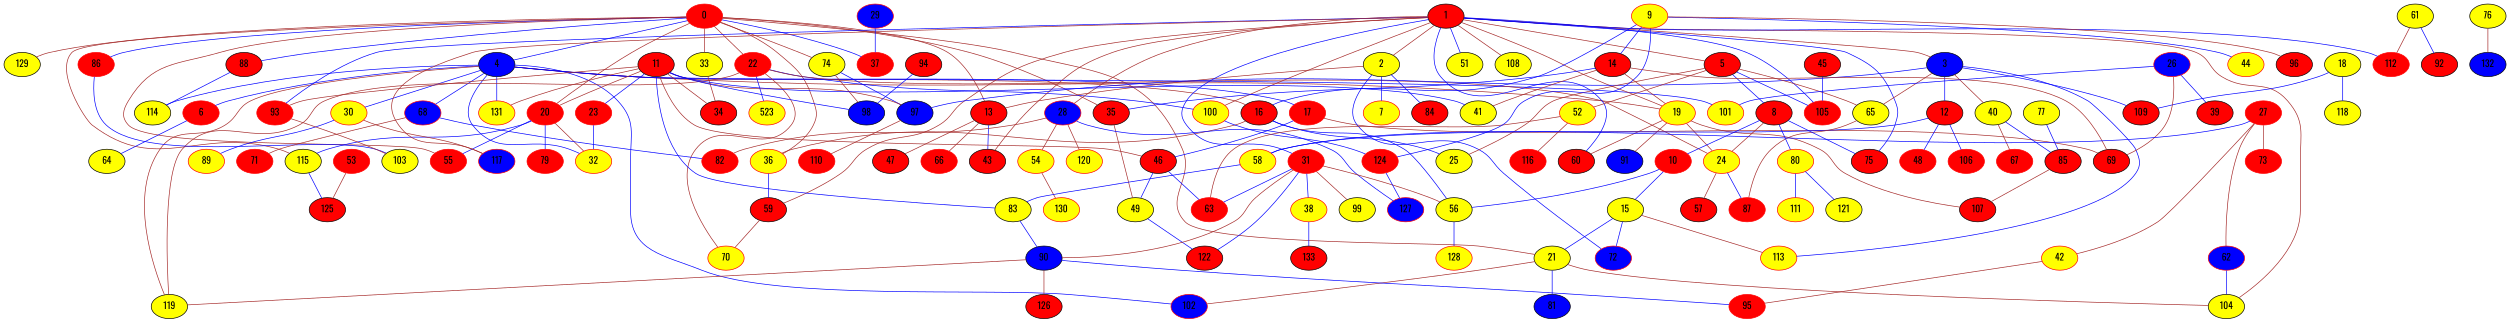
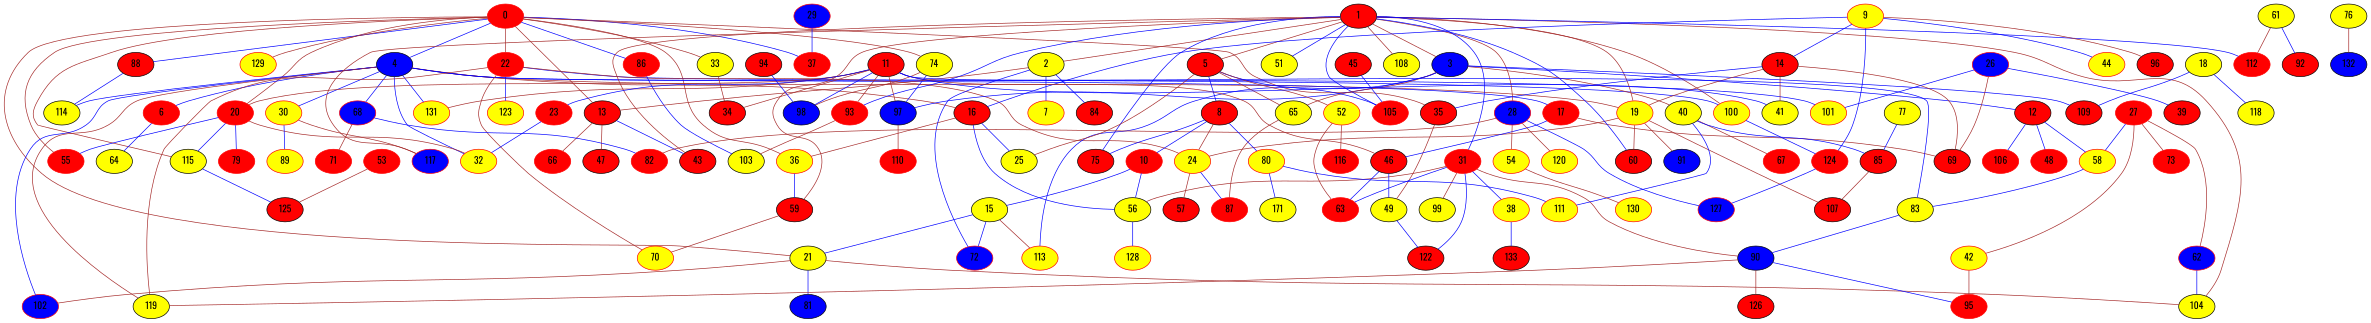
  graph {
    fontname=Oswald
    node [color=black fillcolor=red fontname=Oswald style=filled]
    edge [color=blue fontname=Oswald]
    0 [color=red]
    4 [fillcolor=blue]
    13
    20 [color=red]
    21 [fillcolor=yellow]
    22 [color=red]
    33 [fillcolor=yellow]
    35
    36 [color=red fillcolor=yellow]
    37 [color=red]
    55 [color=red]
    74 [fillcolor=yellow]
    86 [color=red]
    88
    115 [fillcolor=yellow]
-   129 [fillcolor=yellow]
+   129 [color=red fillcolor=yellow]
    19 [color=red fillcolor=yellow]
    6 [color=red]
    16
    17 [color=red]
    30 [color=red fillcolor=yellow]
    32 [color=red fillcolor=yellow]
    68 [color=red fillcolor=blue]
    101 [color=red fillcolor=yellow]
    102 [color=red fillcolor=blue]
    114 [fillcolor=yellow]
    119 [fillcolor=yellow]
    131 [color=red fillcolor=yellow]
    43
    47
    66 [color=red]
    79 [color=red]
    104 [fillcolor=yellow]
    81 [fillcolor=blue]
    100 [color=red fillcolor=yellow]
    24 [color=red fillcolor=yellow]
    70 [color=red fillcolor=yellow]
-   123 [color=red fillcolor=yellow label=523]
+   123 [color=red fillcolor=yellow]
    34
    49 [fillcolor=yellow]
    59
    97 [fillcolor=blue]
    98 [fillcolor=blue]
    103 [fillcolor=yellow]
    125
    2 [fillcolor=yellow]
    1
    3 [fillcolor=blue]
    5
    28 [color=red fillcolor=blue]
    31 [color=red]
    51 [fillcolor=yellow]
    60
    75
    93 [color=red]
    105 [color=red]
    108 [fillcolor=yellow]
    112 [color=red]
    117 [color=red fillcolor=blue]
    7 [color=red fillcolor=yellow]
    72 [color=red fillcolor=blue]
    84
    12
    40 [fillcolor=yellow]
    65 [fillcolor=yellow]
    109
    113 [color=red fillcolor=yellow]
    8
    25 [fillcolor=yellow]
    52 [color=red fillcolor=yellow]
    91 [fillcolor=blue]
    107
    54 [color=red fillcolor=yellow]
    82 [color=red]
    120 [color=red fillcolor=yellow]
    127 [color=red fillcolor=blue]
    56 [fillcolor=yellow]
    38 [color=red fillcolor=yellow]
    63 [color=red]
    90 [fillcolor=blue]
    99 [fillcolor=yellow]
    122
    124 [color=red]
    48 [color=red]
    58 [color=red fillcolor=yellow]
    106 [color=red]
    67 [color=red]
    85
    111 [color=red fillcolor=yellow]
    87 [color=red]
    110 [color=red]
    64 [fillcolor=yellow]
    46
    69
    89 [color=red fillcolor=yellow]
    71 [color=red]
    10 [color=red]
    80 [color=red fillcolor=yellow]
    116 [color=red]
    15 [fillcolor=yellow]
    57
-   121 [fillcolor=yellow]
+   121 [fillcolor=yellow label=171]
    9 [color=red fillcolor=yellow]
    14
    44 [color=red fillcolor=yellow]
    96
    41 [fillcolor=yellow]
    128 [color=red fillcolor=yellow]
    11
    23 [color=red]
    83 [fillcolor=yellow]
    18 [fillcolor=yellow]
    118 [fillcolor=yellow]
    26 [color=red fillcolor=blue]
    39
    27 [color=red]
    42 [color=red fillcolor=yellow]
    62 [color=red fillcolor=blue]
    73 [color=red]
    95 [color=red]
    130 [color=red fillcolor=yellow]
    29 [color=red fillcolor=blue]
    133
    126
    45
    53 [color=red]
    61 [fillcolor=yellow]
    92
    76 [fillcolor=yellow]
    132 [fillcolor=blue]
    77 [fillcolor=yellow]
    94
    0 -- 4
    0 -- 13 [color=brown]
    0 -- 20 [color=brown]
    0 -- 21 [color=brown]
    0 -- 22 [color=brown]
    0 -- 33 [color=brown]
    0 -- 35 [color=brown]
    0 -- 36 [color=brown]
    0 -- 37
    0 -- 55 [color=brown]
    0 -- 74 [color=brown]
    0 -- 86
    0 -- 88
    0 -- 115 [color=brown]
    0 -- 129 [color=brown]
    4 -- 19 [color=brown]
    4 -- 6
    4 -- 16 [color=brown]
    4 -- 17
    4 -- 30
    4 -- 32
    4 -- 68
    4 -- 101
    4 -- 102
    4 -- 114
    4 -- 119 [color=brown]
    4 -- 131
    13 -- 43
    13 -- 47 [color=brown]
    13 -- 66 [color=brown]
    20 -- 55
    20 -- 115
    20 -- 32 [color=brown]
    20 -- 79
    21 -- 102 [color=brown]
    21 -- 104 [color=brown]
    21 -- 81
    22 -- 119 [color=brown]
    22 -- 100
    22 -- 24 [color=brown]
    22 -- 70 [color=brown]
    22 -- 123
    33 -- 34 [color=brown]
    35 -- 49 [color=brown]
    36 -- 59
    74 -- 97
    74 -- 98 [color=brown]
    86 -- 103
    88 -- 114
    115 -- 125
    19 -- 24 [color=brown]
    19 -- 60 [color=brown]
    19 -- 91 [color=brown]
    19 -- 107 [color=brown]
    6 -- 64
    16 -- 36 [color=brown]
    16 -- 25
    16 -- 56
    17 -- 46
    17 -- 69 [color=brown]
    30 -- 117 [color=brown]
    30 -- 89
    68 -- 82
    68 -- 71 [color=brown]
    100 -- 124
    24 -- 87
    24 -- 57 [color=brown]
    49 -- 122
    59 -- 70 [color=brown]
    97 -- 110 [color=brown]
    2 -- 13 [color=brown]
    2 -- 7
    2 -- 72
    2 -- 84
    1 -- 19 [color=brown]
    1 -- 43 [color=brown]
    1 -- 104 [color=brown]
    1 -- 100 [color=brown]
    1 -- 59 [color=brown]
    1 -- 2 [color=brown]
    1 -- 3 [color=brown]
    1 -- 5 [color=brown]
    1 -- 28 [color=brown]
    1 -- 31
    1 -- 51
    1 -- 60
    1 -- 75
    1 -- 93
    1 -- 105
    1 -- 108 [color=brown]
    1 -- 112
    1 -- 117 [color=brown]
    3 -- 97
    3 -- 12
    3 -- 40 [color=brown]
    3 -- 65 [color=brown]
    3 -- 109
    3 -- 113
    5 -- 105
    5 -- 65 [color=brown]
    5 -- 8
    5 -- 25 [color=brown]
    5 -- 52 [color=brown]
    28 -- 54 [color=brown]
    28 -- 82 [color=brown]
    28 -- 120 [color=brown]
    28 -- 127
    31 -- 56 [color=brown]
    31 -- 38
    31 -- 63
    31 -- 90 [color=brown]
    31 -- 99 [color=brown]
    31 -- 122
    93 -- 103 [color=brown]
    12 -- 48
    12 -- 58
    12 -- 106
    40 -- 67 [color=brown]
    40 -- 85
+   40 -- 111
    65 -- 87 [color=brown]
    8 -- 24 [color=brown]
    8 -- 75
    8 -- 10
    8 -- 80
    52 -- 63 [color=brown]
    52 -- 116 [color=brown]
    54 -- 130 [color=brown]
    56 -- 128
    38 -- 133
    90 -- 119 [color=brown]
    90 -- 95
    90 -- 126 [color=brown]
    124 -- 127
    58 -- 83
    85 -- 107 [color=brown]
    46 -- 49
    46 -- 63
    10 -- 56
    10 -- 15
    80 -- 111
    80 -- 121
    15 -- 21
    15 -- 72
    15 -- 113 [color=brown]
    9 -- 16
    9 -- 124
    9 -- 14
    9 -- 44
    9 -- 96 [color=brown]
    14 -- 35
    14 -- 19 [color=brown]
    14 -- 69 [color=brown]
    14 -- 41 [color=brown]
    11 -- 20 [color=brown]
    11 -- 131 [color=brown]
    11 -- 34 [color=brown]
    11 -- 97 [color=brown]
    11 -- 98
    11 -- 93 [color=brown]
    11 -- 46 [color=brown]
    11 -- 41
    11 -- 23
    11 -- 83
    23 -- 32
    83 -- 90
    18 -- 109
    18 -- 118
    26 -- 101
    26 -- 69 [color=brown]
    26 -- 39
    27 -- 58
    27 -- 42 [color=brown]
    27 -- 62 [color=brown]
    27 -- 73 [color=brown]
    42 -- 95 [color=brown]
    62 -- 104
    29 -- 37
    45 -- 105
    53 -- 125 [color=brown]
    61 -- 112 [color=brown]
    61 -- 92
    76 -- 132 [color=brown]
    77 -- 85
    94 -- 98
  }
